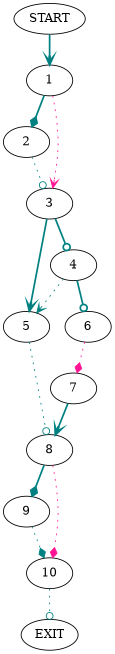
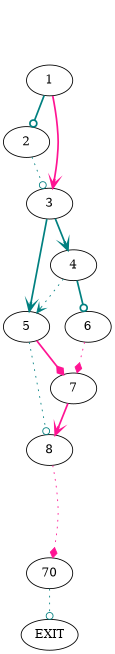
  digraph {
    edge [arrowhead=odot color=teal style=bold]
-   n1 [label=START]
    1
    2
    3
    n5 [label=EXIT]
    4
    5
    6
    7
    8
-   9
-   10
-   n1 -> 1 [arrowhead=vee]
-   1 -> 2 [arrowhead=diamond]
-   1 -> 3 [arrowhead=vee color=deeppink style=dotted]
+   10 [label=70]
+   1 -> 2
+   1 -> 3 [arrowhead=vee color=deeppink]
    2 -> 3 [style=dotted]
-   3 -> 4
+   3 -> 4 [arrowhead=vee]
    3 -> 5 [arrowhead=vee]
    4 -> 5 [arrowhead=vee style=dotted]
    4 -> 6
+   5 -> 7 [arrowhead=diamond color=deeppink]
    5 -> 8 [style=dotted]
    6 -> 7 [arrowhead=diamond color=deeppink style=dotted]
-   7 -> 8 [arrowhead=vee]
-   8 -> 9 [arrowhead=diamond]
+   7 -> 8 [arrowhead=vee color=deeppink]
    8 -> 10 [arrowhead=diamond color=deeppink style=dotted]
-   9 -> 10 [arrowhead=diamond style=dotted]
    10 -> n5 [style=dotted]
  }
